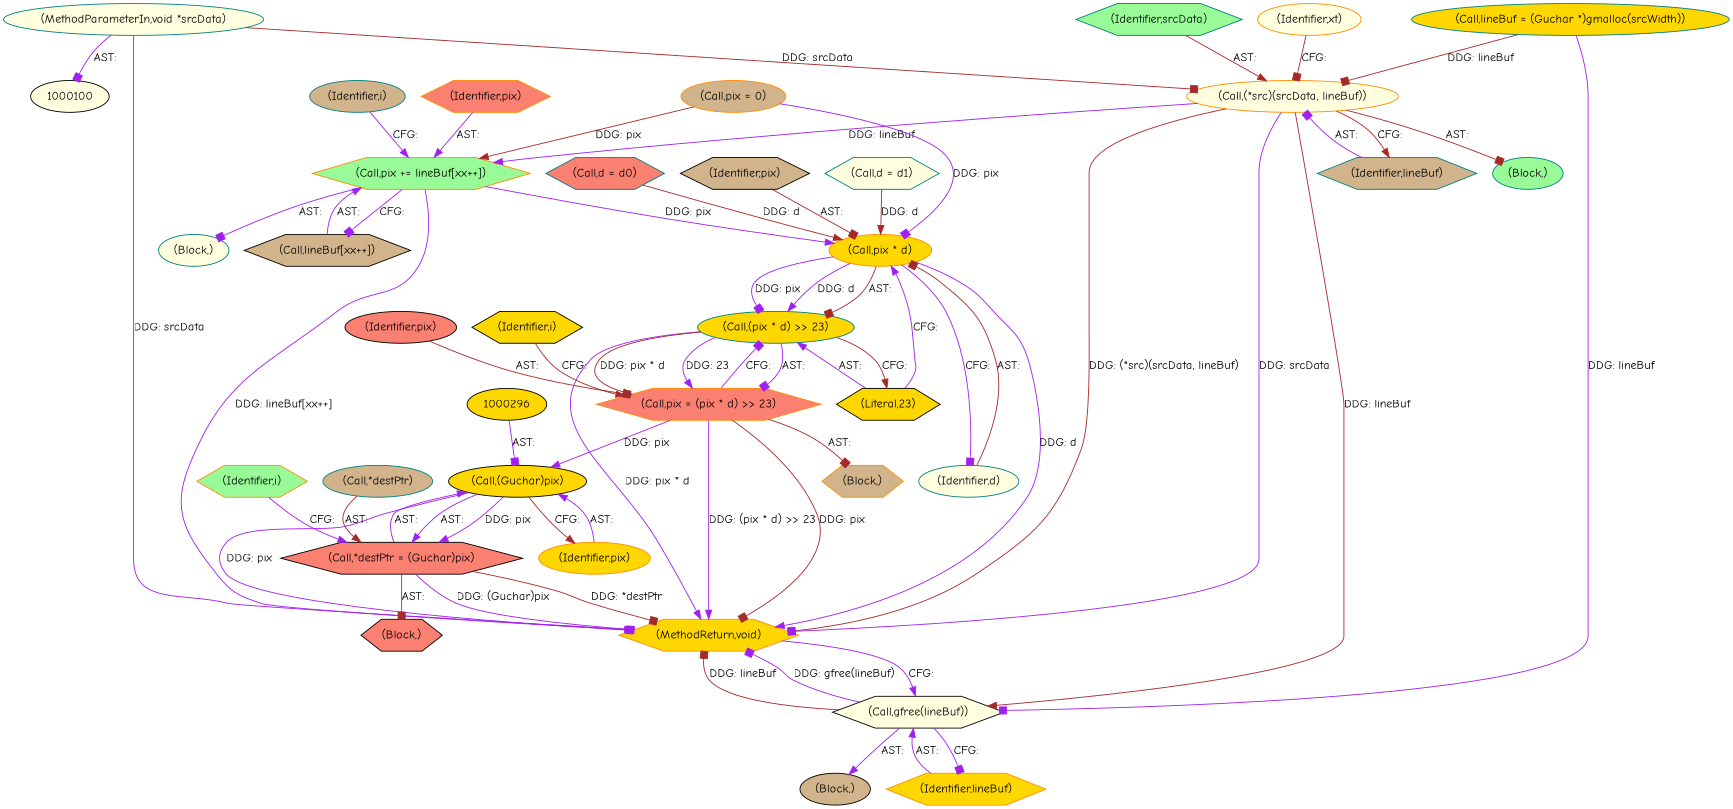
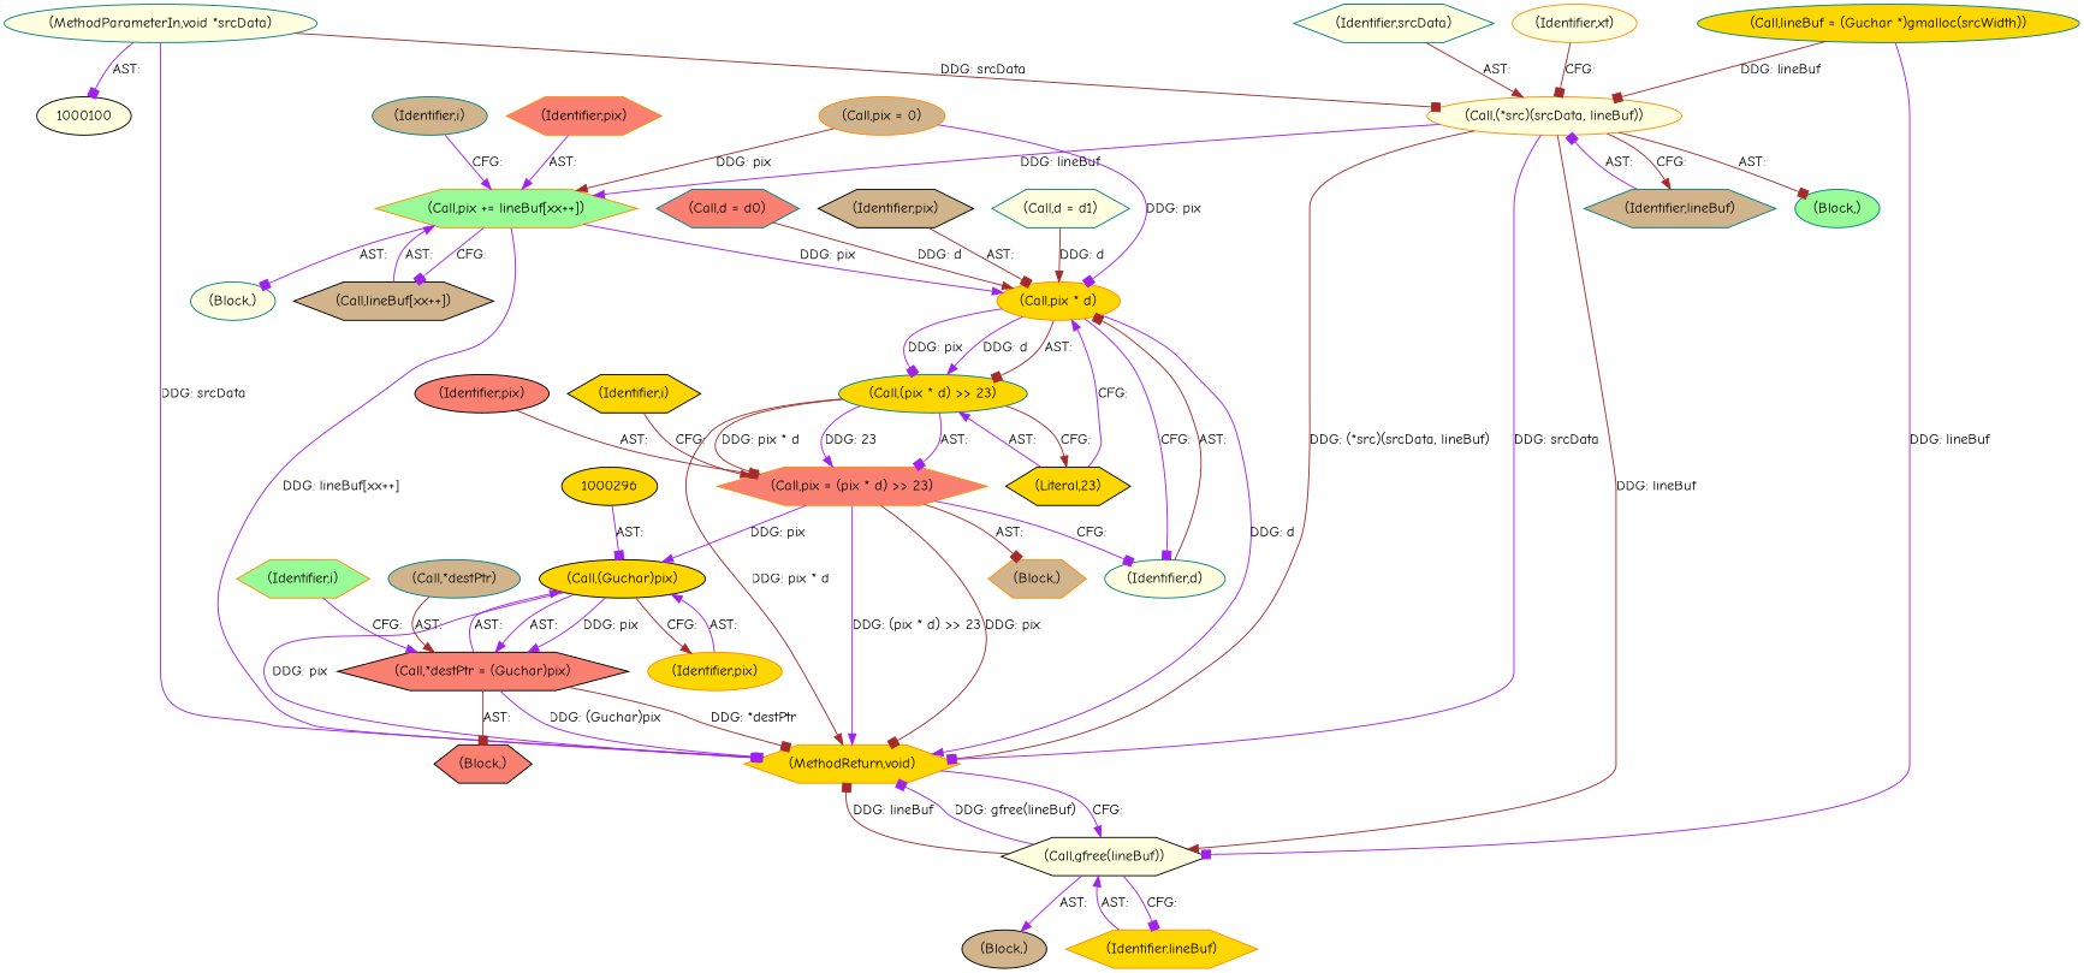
  digraph {
    fontname="Comic Neue"
    node [color=teal fillcolor=gold fontname="Comic Neue" shape=ellipse style=filled]
    edge [arrowhead=normal color=purple fontname="Comic Neue"]
    n1 [fillcolor=lightyellow label="(MethodParameterIn,void *srcData)"]
    n2 [color=darkorange fillcolor=lightyellow label="(Call,(*src)(srcData, lineBuf))"]
    n3 [color=darkorange label="(MethodReturn,void)" shape=hexagon]
    1000100 [color=black fillcolor=lightyellow]
    n5 [color=darkorange fillcolor=palegreen label="(Call,pix += lineBuf[xx++])" shape=hexagon]
    n6 [color=black fillcolor=lightyellow label="(Call,gfree(lineBuf))" shape=hexagon]
    n7 [fillcolor=tan label="(Identifier,lineBuf)" shape=hexagon]
    n8 [fillcolor=palegreen label="(Block,)"]
    n9 [color=darkorange label="(Call,pix * d)"]
    n10 [fillcolor=lightyellow label="(Block,)"]
    n11 [color=black fillcolor=tan label="(Call,lineBuf[xx++])" shape=hexagon]
    n12 [color=black fillcolor=tan label="(Block,)"]
    n13 [color=darkorange label="(Identifier,lineBuf)" shape=hexagon]
    n14 [label="(Call,(pix * d) >> 23)"]
    n15 [fillcolor=lightyellow label="(Identifier,d)"]
    n16 [color=darkorange fillcolor=salmon label="(Call,pix = (pix * d) >> 23)" shape=hexagon]
    n17 [color=black label="(Literal,23)" shape=hexagon]
    n18 [color=black label="(Call,(Guchar)pix)"]
    n19 [color=darkorange fillcolor=tan label="(Block,)" shape=hexagon]
    n20 [color=black fillcolor=salmon label="(Call,*destPtr = (Guchar)pix)" shape=hexagon]
    n21 [color=darkorange label="(Identifier,pix)"]
    n22 [color=black fillcolor=salmon label="(Block,)" shape=hexagon]
    n23 [color=darkorange fillcolor=palegreen label="(Identifier,i)" shape=hexagon]
    n24 [fillcolor=salmon label="(Call,d = d0)" shape=hexagon]
    n25 [color=darkorange fillcolor=salmon label="(Identifier,pix)" shape=hexagon]
    n26 [color=black fillcolor=salmon label="(Identifier,pix)"]
    n27 [color=black fillcolor=tan label="(Identifier,pix)" shape=hexagon]
    n28 [fillcolor=tan label="(Identifier,i)"]
    n29 [color=darkorange fillcolor=lightyellow label="(Identifier,xt)"]
    n30 [color=black label="(Identifier,i)" shape=hexagon]
    n31 [label="(Call,lineBuf = (Guchar *)gmalloc(srcWidth))"]
-   n32 [fillcolor=palegreen label="(Identifier,srcData)" shape=hexagon]
+   n32 [fillcolor=lightyellow label="(Identifier,srcData)" shape=hexagon]
    n33 [fillcolor=lightyellow label="(Call,d = d1)" shape=hexagon]
    n34 [color=darkorange fillcolor=tan label="(Call,pix = 0)"]
    n35 [fillcolor=tan label="(Call,*destPtr)"]
    1000296 [color=black]
    n1 -> n2 [arrowhead=box color=brown label="DDG: srcData"]
    n1 -> n3 [arrowhead=box label="DDG: srcData"]
    n1 -> 1000100 [arrowhead=box label="AST: "]
    n2 -> n3 [arrowhead=box color=brown label="DDG: (*src)(srcData, lineBuf)"]
    n2 -> n3 [arrowhead=box label="DDG: srcData"]
    n2 -> n5 [label="DDG: lineBuf"]
    n2 -> n6 [color=brown label="DDG: lineBuf"]
    n2 -> n7 [color=brown label="CFG: "]
    n2 -> n8 [arrowhead=box color=brown label="AST: "]
    n3 -> n6 [label="CFG: "]
    n5 -> n3 [label="DDG: lineBuf[xx++]"]
    n5 -> n9 [label="DDG: pix"]
    n5 -> n10 [arrowhead=box label="AST: "]
    n5 -> n11 [arrowhead=box label="CFG: "]
    n6 -> n3 [arrowhead=box color=brown label="DDG: lineBuf"]
    n6 -> n3 [arrowhead=box label="DDG: gfree(lineBuf)"]
    n6 -> n12 [label="AST: "]
    n6 -> n13 [arrowhead=box label="CFG: "]
    n7 -> n2 [arrowhead=box label="AST: "]
    n9 -> n3 [label="DDG: d"]
    n9 -> n14 [arrowhead=box color=brown label="AST: "]
    n9 -> n14 [arrowhead=box label="DDG: pix"]
    n9 -> n14 [label="DDG: d"]
    n9 -> n15 [arrowhead=box label="CFG: "]
    n11 -> n5 [label="AST: "]
    n13 -> n6 [label="AST: "]
-   n14 -> n3 [label="DDG: pix * d"]
+   n14 -> n3 [color=brown label="DDG: pix * d"]
    n14 -> n16 [arrowhead=box label="AST: "]
    n14 -> n16 [color=brown label="DDG: pix * d"]
    n14 -> n16 [label="DDG: 23"]
    n14 -> n17 [color=brown label="CFG: "]
    n15 -> n9 [arrowhead=box color=brown label="AST: "]
    n16 -> n3 [label="DDG: (pix * d) >> 23"]
    n16 -> n3 [arrowhead=box color=brown label="DDG: pix"]
-   n16 -> n14 [arrowhead=box label="CFG: "]
+   n16 -> n15 [arrowhead=box label="CFG: "]
    n16 -> n18 [label="DDG: pix"]
    n16 -> n19 [arrowhead=box color=brown label="AST: "]
    n17 -> n9 [label="CFG: "]
    n17 -> n14 [label="AST: "]
    n18 -> n3 [arrowhead=box label="DDG: pix"]
    n18 -> n20 [label="AST: "]
    n18 -> n20 [label="DDG: pix"]
    n18 -> n21 [color=brown label="CFG: "]
    n20 -> n3 [arrowhead=box color=brown label="DDG: *destPtr"]
    n20 -> n3 [label="DDG: (Guchar)pix"]
    n20 -> n18 [label="AST: "]
    n20 -> n22 [arrowhead=box color=brown label="AST: "]
    n21 -> n18 [label="AST: "]
    n23 -> n20 [label="CFG: "]
    n24 -> n9 [color=brown label="DDG: d"]
    n25 -> n5 [label="AST: "]
    n26 -> n16 [arrowhead=box color=brown label="AST: "]
    n27 -> n9 [arrowhead=box color=brown label="AST: "]
    n28 -> n5 [label="CFG: "]
    n29 -> n2 [arrowhead=box color=brown label="CFG: "]
    n30 -> n16 [color=brown label="CFG: "]
    n31 -> n2 [arrowhead=box color=brown label="DDG: lineBuf"]
    n31 -> n6 [arrowhead=box label="DDG: lineBuf"]
    n32 -> n2 [color=brown label="AST: "]
    n33 -> n9 [color=brown label="DDG: d"]
    n34 -> n5 [color=brown label="DDG: pix"]
    n34 -> n9 [arrowhead=box label="DDG: pix"]
    n35 -> n20 [color=brown label="AST: "]
    1000296 -> n18 [arrowhead=box label="AST: "]
  }
